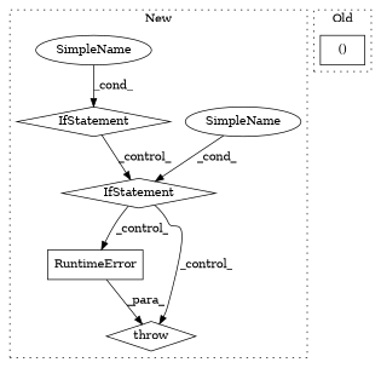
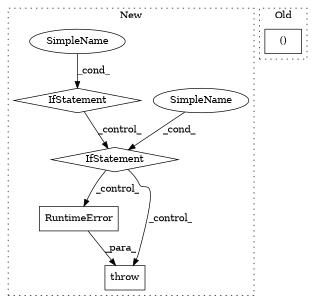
  digraph {
    node [a=42 shape=box]
    n1 [a=32 l="13,1" label=RuntimeError s="4918,4982"]
-   n2 [a=53 l=6 label=throw s=4912 shape=diamond]
+   n2 [a=53 l=6 label=throw s=4912]
    n3 [label=SimpleName shape=ellipse]
    n4 [a=25 l="4,2" label=IfStatement s="4477,4515" shape=diamond]
    n5 [label=SimpleName shape=ellipse]
    n6 [a=25 l="4,2" label=IfStatement s="4751,4787" shape=diamond]
    n7 [a=106 l=51 label="()" s=9062]
    subgraph cluster_1 {
      label=New
      style=dotted
      n1
      n2
      n3
      n4
      n5
      n6
    }
    subgraph cluster_2 {
      label=Old
      style=dotted
      n7
    }
    n1 -> n2 [label=_para_]
    n3 -> n6 [label=_cond_]
    n4 -> n6 [label=_control_]
    n5 -> n4 [label=_cond_]
    n6 -> n1 [label=_control_]
    n6 -> n2 [label=_control_]
  }
